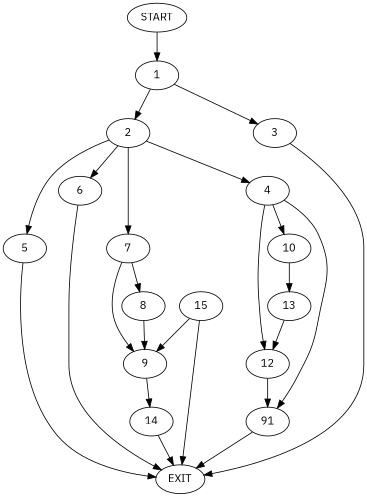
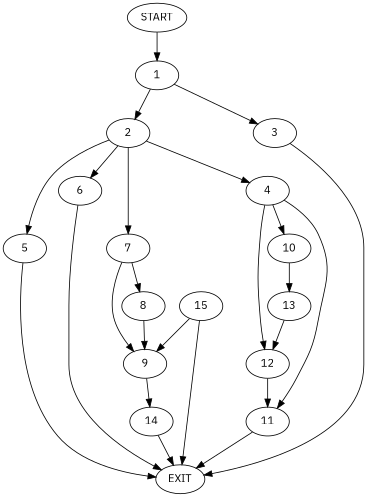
  digraph {
    fontname="IBM Plex Sans"
    node [fontname="IBM Plex Sans"]
    edge [fontname="IBM Plex Sans"]
    n1 [label=START]
    1
    2
    3
    n5 [label=EXIT]
    4
    5
    6
    7
    10
-   11 [label=91]
+   11
    12
    8
    9
    13
    14
    15
    n1 -> 1
    1 -> 2
    1 -> 3
    2 -> 4
    2 -> 5
    2 -> 6
    2 -> 7
    3 -> n5
    4 -> 10
    4 -> 11
    4 -> 12
    5 -> n5
    6 -> n5
    7 -> 8
    7 -> 9
    10 -> 13
    11 -> n5
    12 -> 11
    8 -> 9
    9 -> 14
    13 -> 12
    14 -> n5
    15 -> n5
    15 -> 9
  }
